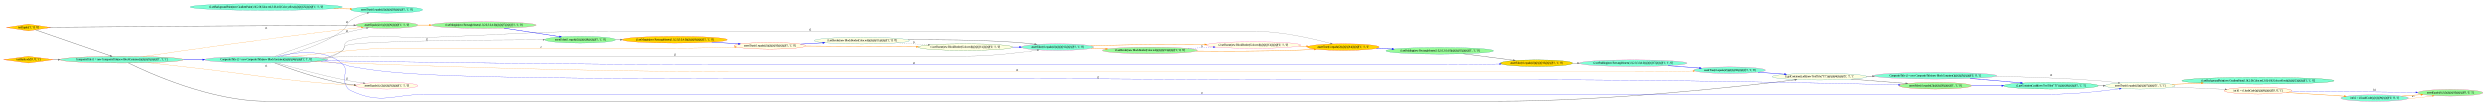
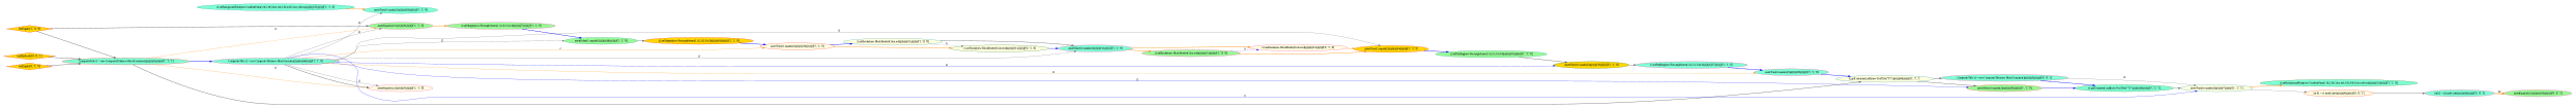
  digraph {
    fontname="Liberation Serif"
    rankdir=LR
    node [color=deeppink fillcolor=aquamarine fontname="Liberation Serif" shape=ellipse style=filled]
    edge [color=gray40 fontname="Liberation Serif" style=bold]
    n1 [color=darkgreen label="t1.setBackgroundPaint(new GradientPaint(1.0f,2.0f,Color.red,3.0f,4.0f,Color.yellow))@@@23@@@['1', '1', '0']"]
    n2 [color=darkgreen label="t2.getContainer().add(new TextTitle(\"T1\"))@@@6@@@['1', '1', '1']"]
    n3 [color=teal fillcolor=lightyellow label="assertTrue(t1.equals(t2))@@@7@@@['1', '1', '1']"]
    n4 [color=red fillcolor=lightyellow label="int h1 = t1.hashCode()@@@8@@@['0', '0', '1']"]
    n5 [color=teal label="t2.setBackgroundPaint(new GradientPaint(1.0f,2.0f,Color.red,3.0f,4.0f,Color.yellow))@@@25@@@['1', '1', '0']"]
    n6 [color=teal label="assertTrue(t1.equals(t2))@@@26@@@['1', '1', '0']"]
    n7 [label="assertFalse(t1.equals(t2))@@@12@@@['1', '1', '0']"]
    n8 [fillcolor=lightyellow label="t2.setFrame(new BlockBorder(Color.red))@@@13@@@['0', '1', '0']"]
    n9 [fillcolor=palegreen label="t2.setBorder(new BlockBorder(Color.red))@@@13@@@['1', '0', '0']"]
    n10 [color=red fillcolor=gold label="assertTrue(t1.equals(t2))@@@14@@@['1', '1', '0']"]
    n11 [color=teal fillcolor=palegreen label="t1.setPadding(new RectangleInsets(1.0,2.0,3.0,4.0))@@@15@@@['1', '1', '0']"]
    n12 [color=darkgreen fillcolor=gold label="assertFalse(t1.equals(t2))@@@16@@@['1', '1', '0']"]
    n13 [color=red fillcolor=lightyellow label="assertTrue(t1.equals(t2))@@@10@@@['1', '1', '0']"]
    n14 [color=darkgreen fillcolor=lightyellow label="t1.setFrame(new BlockBorder(Color.red))@@@11@@@['0', '1', '0']"]
    n15 [color=teal fillcolor=lightyellow label="t1.setBorder(new BlockBorder(Color.red))@@@11@@@['1', '0', '0']"]
    n16 [color=red label="CompositeTitle t1 = new CompositeTitle(new BlockContainer())@@@3@@@['1', '1', '1']"]
    n17 [fillcolor=palegreen label="assertEquals(t2,t1)@@@6@@@['1', '1', '0']"]
    n18 [label="CompositeTitle t2 = new CompositeTitle(new BlockContainer())@@@4@@@['1', '1', '0']"]
    n19 [color=teal fillcolor=lightyellow label="t1.getContainer().add(new TextTitle(\"T1\"))@@@4@@@['1', '1', '1']"]
    n20 [fillcolor=lightyellow label="assertEquals(t1,t2)@@@5@@@['1', '1', '0']"]
    n21 [fillcolor=palegreen label="t1.setMargin(new RectangleInsets(1.0,2.0,3.0,4.0))@@@7@@@['1', '1', '0']"]
    n22 [label="assertTrue(t1.equals(t2))@@@18@@@['1', '1', '0']"]
    n23 [color=red fillcolor=palegreen label="assertFalse(t1.equals(t2))@@@20@@@['1', '1', '0']"]
    n24 [color=teal fillcolor=palegreen label="assertFalse(t1.equals(t2))@@@8@@@['1', '1', '0']"]
    n25 [label="CompositeTitle t2 = new CompositeTitle(new BlockContainer())@@@5@@@['0', '0', '1']"]
    n26 [fillcolor=palegreen label="assertEquals(h1,h2)@@@10@@@['0', '0', '1']"]
    n27 [label="t2.setPadding(new RectangleInsets(1.0,2.0,3.0,4.0))@@@17@@@['1', '1', '0']"]
    n28 [label="int h2 = t2.hashCode()@@@9@@@['0', '0', '1']"]
+   n29 [color=red fillcolor=gold label="testEquals['0', '1', '0']" shape=diamond]
    n30 [color=red fillcolor=gold label="testEquals['1', '0', '0']" shape=diamond]
    n31 [color=red fillcolor=gold label="testHashcode['0', '0', '1']" shape=diamond]
    n32 [color=red fillcolor=gold label="t2.setMargin(new RectangleInsets(1.0,2.0,3.0,4.0))@@@9@@@['1', '1', '0']"]
    n2 -> n3
    n3 -> n1 [color=darkorange]
    n3 -> n4 [style=solid]
-   n4 -> n26 [color=blue label=h1 style=solid]
-   n4 -> n28 [color=darkorange]
+   n4 -> n28
    n5 -> n6 [color=darkorange]
    n7 -> n8 [color=darkorange]
    n7 -> n9 [color=darkorange]
    n8 -> n10 [color=darkorange]
    n9 -> n8 [color=blue label=0 style=dashed]
    n9 -> n10 [color=darkorange]
    n10 -> n11 [color=blue]
    n11 -> n12
    n12 -> n27
    n13 -> n14 [color=darkorange]
    n13 -> n15 [color=blue]
    n14 -> n7 [color=blue]
    n15 -> n7
    n15 -> n14 [label=0 style=dashed]
    n16 -> n17 [color=darkorange label=t1 style=solid]
    n16 -> n18 [color=blue]
    n16 -> n19
    n16 -> n20 [color=darkorange label=t1 style=solid]
    n17 -> n21 [color=darkorange]
    n18 -> n3 [color=blue label=t2 style=solid]
    n18 -> n6 [label=t2 style=solid]
    n18 -> n7 [label=t2 style=solid]
    n18 -> n10 [label=t2 style=solid]
    n18 -> n12 [color=blue label=t2 style=solid]
    n18 -> n13 [color=darkorange label=t2 style=solid]
    n18 -> n17 [label=t2 style=solid]
    n18 -> n20
    n18 -> n20 [label=t2 style=solid]
    n18 -> n22 [color=darkorange label=t2 style=solid]
    n18 -> n23 [color=blue label=t2 style=solid]
    n18 -> n24 [label=t2 style=solid]
    n19 -> n23
    n19 -> n25
    n21 -> n24 [color=blue]
    n22 -> n19 [color=blue]
    n23 -> n2 [color=blue]
    n24 -> n32
    n25 -> n2 [color=blue]
    n25 -> n3 [label=t2 style=solid]
    n27 -> n22 [color=blue]
    n28 -> n26 [color=darkorange label=h2 style=solid]
    n28 -> n26 [color=darkorange]
+   n29 -> n16
    n30 -> n16
    n30 -> n17
    n31 -> n16
    n32 -> n13 [color=blue]
  }
